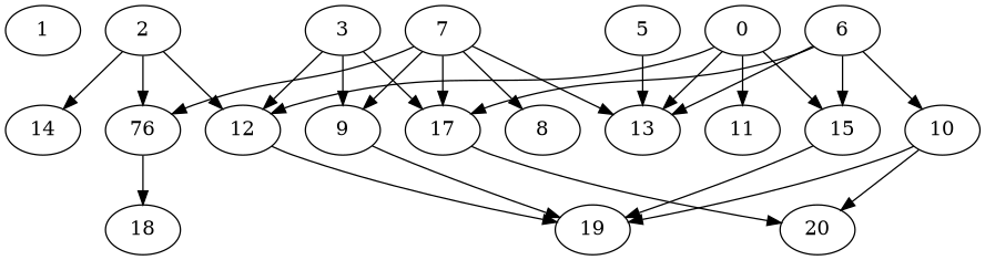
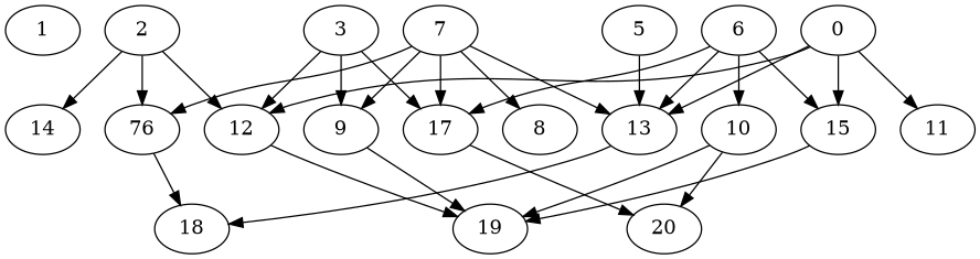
  digraph {
    node [alpha=0.19]
    1 [alpha=0.18 expect_size=12645376]
    2 [expect_size=20064256]
    12 [alpha=0.16 expect_size=37082112]
    14 [alpha=0.06 expect_size=21820416]
    n5 [alpha=0.00 expect_size=28295168 label=76]
    19 [alpha=0.01 expect_size=40354816]
    18 [alpha=0.11 expect_size=48671744]
    3 [alpha=0.14 expect_size=6127616]
    9 [alpha=0.13 expect_size=9844736]
    17 [alpha=0.03 expect_size=24932352]
    20 [expect_size=23096320]
    n12 [alpha=0.15 expect_size=41133056 label=0]
    11 [alpha=0.00 expect_size=42498048]
    13 [alpha=0.06 expect_size=34923520]
    15 [expect_size=9877504]
    5 [alpha=0.08 expect_size=19138560]
    6 [expect_size=27430912]
    10 [alpha=0.10 expect_size=47122432]
    7 [alpha=0.10 expect_size=32838656]
    8 [alpha=0.16 expect_size=38620160]
    2 -> 12
    2 -> 14
    2 -> n5
    12 -> 19
    n5 -> 18
    3 -> 12
    3 -> 9
    3 -> 17
    9 -> 19
    17 -> 20
    n12 -> 12
    n12 -> 11
    n12 -> 13
    n12 -> 15
+   13 -> 18
    15 -> 19
    5 -> 13
    6 -> 17
    6 -> 13
    6 -> 15
    6 -> 10
    10 -> 19
    10 -> 20
    7 -> n5
    7 -> 9
    7 -> 17
    7 -> 13
    7 -> 8
  }
